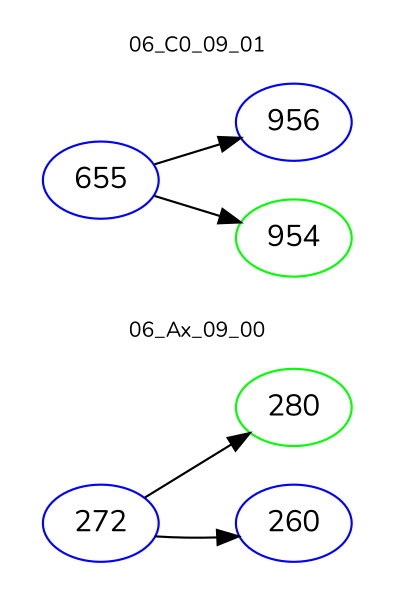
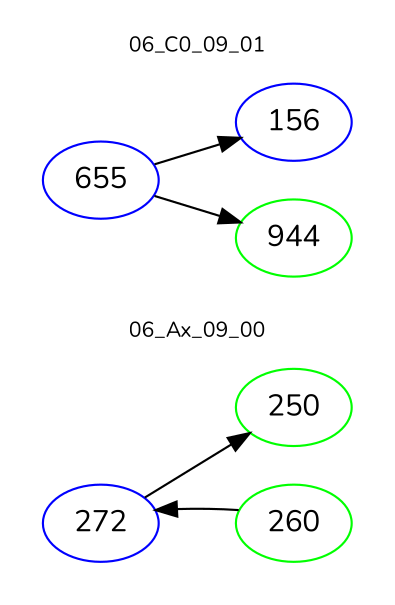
  digraph {
    fontname=Nunito
    rankdir=LR
    node [color=blue fontname=Nunito]
    edge [color=black fontname=Nunito]
    n1 [label=272]
-   n2 [label=260]
-   n3 [color=green label=280]
+   n2 [color=green label=260]
+   n3 [color=green label=250]
    n4 [label=655]
-   n5 [color=green label=954]
-   n6 [label=956]
+   n5 [color=green label=944]
+   n6 [label=156]
    subgraph cluster_1 {
      color=white
      fontsize=10
      label="06_Ax_09_00"
      n1
      n2
      n3
    }
    subgraph cluster_2 {
      color=white
      fontsize=10
      label="06_C0_09_01"
      n4
      n5
      n6
    }
-   n1 -> n2
+   n2 -> n1
    n1 -> n3
    n4 -> n5
    n4 -> n6
  }
